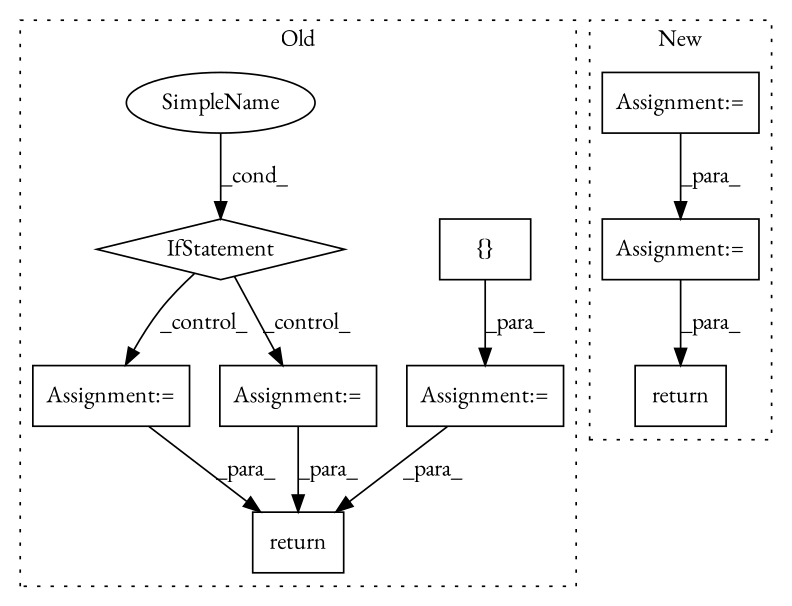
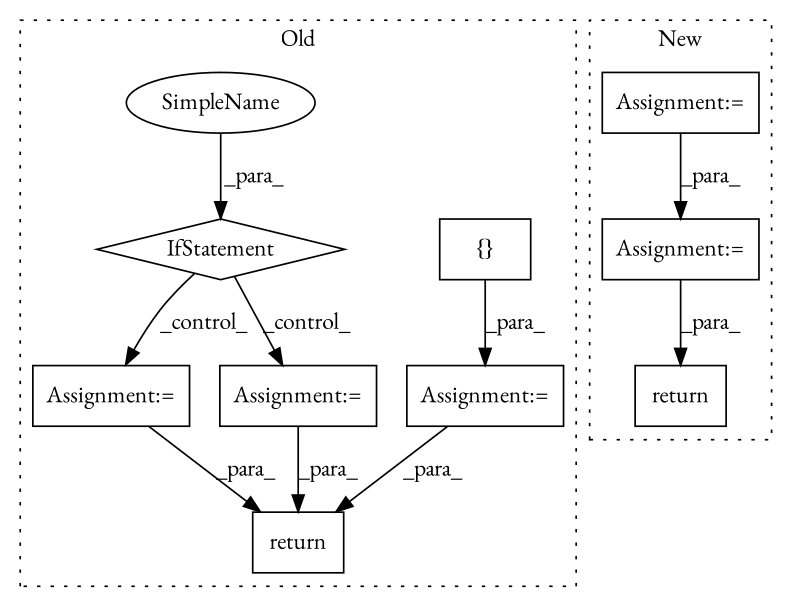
  digraph {
    fontname="EB Garamond"
    node [a=7 l=12 shape=box fontname="EB Garamond"]
    edge [fontname="EB Garamond"]
    n1 [a=4 l="1,1" label="{}" s="781,785"]
    n2 [a=41 label=return s=1288]
    n3 [l=1 label="Assignment:=" s=852]
    n4 [l=8 label="Assignment:=" s=1218]
    n5 [a=25 l="4,2" label=IfStatement s="909,918" shape=diamond]
    n6 [a=42 label=SimpleName shape=ellipse l=""]
    n7 [l=8 label="Assignment:=" s=1033]
    n8 [a=41 label=return s=1042]
    n9 [l=3 label="Assignment:=" s=371]
    n10 [l=1 label="Assignment:=" s=1000]
    subgraph cluster_1 {
      label=Old
      style=dotted
      n1
      n2
      n3
      n4
      n5
      n6
      n7
    }
    subgraph cluster_2 {
      label=New
      style=dotted
      n8
      n9
      n10
    }
    n1 -> n3 [label=_para_]
    n3 -> n2 [label=_para_]
    n4 -> n2 [label=_para_]
    n5 -> n4 [label=_control_]
    n5 -> n7 [label=_control_]
-   n6 -> n5 [label=_cond_]
+   n6 -> n5 [label=_para_]
    n7 -> n2 [label=_para_]
    n9 -> n10 [label=_para_]
    n10 -> n8 [label=_para_]
  }
